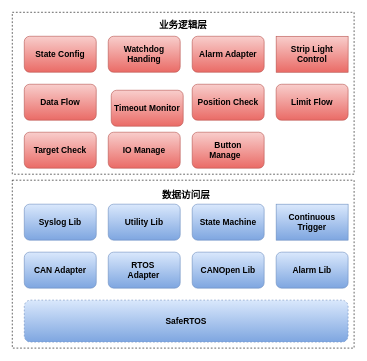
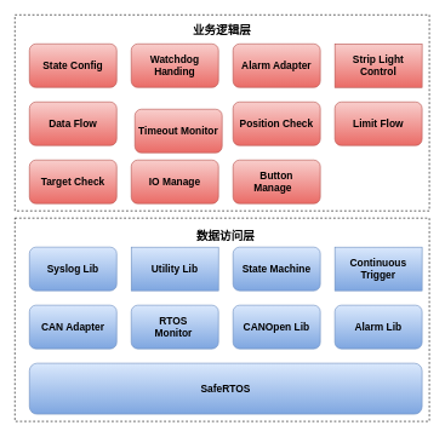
  <mxCell id="0" />
  <mxCell id="1" parent="0" />
  <mxCell id="2" value="" style="rounded=0;whiteSpace=wrap;html=1;dashed=1;" parent="1" vertex="1"><mxGeometry x="20" y="300" width="570" height="280" as="geometry" /></mxCell>
- <mxCell id="3" value="SafeRTOS" style="rounded=1;whiteSpace=wrap;html=1;fontStyle=1;fontSize=14;align=center;fillColor=#dae8fc;strokeColor=#6c8ebf;gradientColor=#7ea6e0;dashed=1;" parent="1" vertex="1"><mxGeometry x="40" y="500" width="540" height="70" as="geometry" /></mxCell>
+ <mxCell id="3" value="SafeRTOS" style="rounded=1;whiteSpace=wrap;html=1;fontStyle=1;fontSize=14;align=center;fillColor=#dae8fc;strokeColor=#6c8ebf;gradientColor=#7ea6e0;" parent="1" vertex="1"><mxGeometry x="40" y="500" width="540" height="70" as="geometry" /></mxCell>
  <mxCell id="4" value="CAN Adapter" style="rounded=1;whiteSpace=wrap;html=1;fontStyle=1;fontSize=14;align=center;fillColor=#dae8fc;strokeColor=#6c8ebf;gradientColor=#7ea6e0;" parent="1" vertex="1"><mxGeometry x="40" y="420" width="120" height="60" as="geometry" /></mxCell>
  <mxCell id="5" value="CANOpen Lib" style="rounded=1;whiteSpace=wrap;html=1;fontStyle=1;fontSize=14;align=center;fillColor=#dae8fc;strokeColor=#6c8ebf;gradientColor=#7ea6e0;" parent="1" vertex="1"><mxGeometry x="320" y="420" width="120" height="60" as="geometry" /></mxCell>
- <mxCell id="6" value="RTOS&amp;nbsp; &amp;nbsp;Adapter&lt;span style=&quot;white-space: pre; font-size: 14px;&quot;&gt;&#09;&lt;/span&gt;" style="rounded=1;whiteSpace=wrap;html=1;fontStyle=1;fontSize=14;align=center;fillColor=#dae8fc;strokeColor=#6c8ebf;gradientColor=#7ea6e0;" parent="1" vertex="1"><mxGeometry x="180" y="420" width="120" height="60" as="geometry" /></mxCell>
+ <mxCell id="6" value="RTOS&amp;nbsp; &amp;nbsp;Monitor&lt;span style=&quot;white-space: pre; font-size: 14px;&quot;&gt;&#09;&lt;/span&gt;" style="rounded=1;whiteSpace=wrap;html=1;fontStyle=1;fontSize=14;align=center;fillColor=#dae8fc;strokeColor=#6c8ebf;gradientColor=#7ea6e0;" parent="1" vertex="1"><mxGeometry x="180" y="420" width="120" height="60" as="geometry" /></mxCell>
  <mxCell id="7" value="Alarm Lib" style="rounded=1;whiteSpace=wrap;html=1;fontStyle=1;fontSize=14;align=center;fillColor=#dae8fc;strokeColor=#6c8ebf;gradientColor=#7ea6e0;" parent="1" vertex="1"><mxGeometry x="460" y="420" width="120" height="60" as="geometry" /></mxCell>
  <mxCell id="8" value="Syslog Lib" style="rounded=1;whiteSpace=wrap;html=1;fontStyle=1;fontSize=14;align=center;fillColor=#dae8fc;strokeColor=#6c8ebf;gradientColor=#7ea6e0;" parent="1" vertex="1"><mxGeometry x="40" y="340" width="120" height="60" as="geometry" /></mxCell>
- <mxCell id="9" value="Utility Lib" style="rounded=1;whiteSpace=wrap;html=1;fontStyle=1;fontSize=14;align=center;fillColor=#dae8fc;strokeColor=#6c8ebf;gradientColor=#7ea6e0;" parent="1" vertex="1"><mxGeometry x="180" y="340" width="120" height="60" as="geometry" /></mxCell>
+ <mxCell id="9" value="Utility Lib" style="whiteSpace=wrap;html=1;fontStyle=1;fontSize=14;align=center;fillColor=#dae8fc;strokeColor=#6c8ebf;gradientColor=#7ea6e0;rounded=0;" parent="1" vertex="1"><mxGeometry x="180" y="340" width="120" height="60" as="geometry" /></mxCell>
  <mxCell id="10" value="State Machine" style="rounded=1;whiteSpace=wrap;html=1;fontStyle=1;fontSize=14;align=center;fillColor=#dae8fc;strokeColor=#6c8ebf;gradientColor=#7ea6e0;" parent="1" vertex="1"><mxGeometry x="320" y="340" width="120" height="60" as="geometry" /></mxCell>
  <mxCell id="11" value="Continuous Trigger" style="whiteSpace=wrap;html=1;fontStyle=1;fontSize=14;align=center;fillColor=#dae8fc;strokeColor=#6c8ebf;gradientColor=#7ea6e0;rounded=0;" parent="1" vertex="1"><mxGeometry x="460" y="340" width="120" height="60" as="geometry" /></mxCell>
  <mxCell id="12" value="数据访问层" style="text;html=1;strokeColor=none;fillColor=none;align=center;verticalAlign=middle;whiteSpace=wrap;rounded=0;strokeWidth=1;fontSize=16;fontStyle=1" parent="1" vertex="1"><mxGeometry x="250" y="310" width="120" height="30" as="geometry" /></mxCell>
  <mxCell id="13" style="edgeStyle=orthogonalEdgeStyle;rounded=0;orthogonalLoop=1;jettySize=auto;html=1;exitX=0.5;exitY=1;exitDx=0;exitDy=0;align=center;fontSize=14;" parent="1" source="12" target="12" edge="1"><mxGeometry relative="1" as="geometry" /></mxCell>
  <mxCell id="14" value="" style="rounded=0;whiteSpace=wrap;html=1;dashed=1;" parent="1" vertex="1"><mxGeometry x="20" y="20" width="570" height="270" as="geometry" /></mxCell>
  <mxCell id="15" value="业务逻辑层" style="text;html=1;strokeColor=none;fillColor=none;align=center;verticalAlign=middle;whiteSpace=wrap;rounded=0;fontSize=16;fontStyle=1" parent="1" vertex="1"><mxGeometry x="250" y="30" width="110" height="20" as="geometry" /></mxCell>
  <mxCell id="16" value="Watchdog Handing" style="rounded=1;whiteSpace=wrap;html=1;fillColor=#f8cecc;gradientColor=#ea6b66;strokeColor=#b85450;fontStyle=1;fontSize=14;" parent="1" vertex="1"><mxGeometry x="180" y="60" width="120" height="60" as="geometry" /></mxCell>
  <mxCell id="17" value="Alarm Adapter" style="rounded=1;whiteSpace=wrap;html=1;fillColor=#f8cecc;gradientColor=#ea6b66;strokeColor=#b85450;fontStyle=1;fontSize=14;" parent="1" vertex="1"><mxGeometry x="320" y="60" width="120" height="60" as="geometry" /></mxCell>
  <mxCell id="18" value="Position Check" style="rounded=1;whiteSpace=wrap;html=1;fillColor=#f8cecc;gradientColor=#ea6b66;strokeColor=#b85450;fontStyle=1;fontSize=14;" parent="1" vertex="1"><mxGeometry x="320" y="140" width="120" height="60" as="geometry" /></mxCell>
  <mxCell id="19" value="Limit Flow" style="rounded=1;whiteSpace=wrap;html=1;fillColor=#f8cecc;gradientColor=#ea6b66;strokeColor=#b85450;fontStyle=1;fontSize=14;" parent="1" vertex="1"><mxGeometry x="460" y="140" width="120" height="60" as="geometry" /></mxCell>
  <mxCell id="20" value="Strip Light Control" style="whiteSpace=wrap;html=1;fillColor=#f8cecc;gradientColor=#ea6b66;strokeColor=#b85450;fontStyle=1;fontSize=14;rounded=0;" parent="1" vertex="1"><mxGeometry x="460" y="60" width="120" height="60" as="geometry" /></mxCell>
  <mxCell id="21" value="Data Flow" style="rounded=1;whiteSpace=wrap;html=1;fillColor=#f8cecc;gradientColor=#ea6b66;strokeColor=#b85450;fontStyle=1;fontSize=14;" parent="1" vertex="1"><mxGeometry x="40" y="140" width="120" height="60" as="geometry" /></mxCell>
  <mxCell id="22" value="Target Check" style="rounded=1;whiteSpace=wrap;html=1;fillColor=#f8cecc;gradientColor=#ea6b66;strokeColor=#b85450;fontStyle=1;fontSize=14;" parent="1" vertex="1"><mxGeometry x="40" y="220" width="120" height="60" as="geometry" /></mxCell>
  <mxCell id="23" value="Timeout Monitor" style="rounded=1;whiteSpace=wrap;html=1;fillColor=#f8cecc;gradientColor=#ea6b66;strokeColor=#b85450;fontStyle=1;fontSize=14;" parent="1" vertex="1"><mxGeometry x="185" y="150" width="120" height="60" as="geometry" /></mxCell>
  <mxCell id="24" value="IO Manage" style="rounded=1;whiteSpace=wrap;html=1;fillColor=#f8cecc;gradientColor=#ea6b66;strokeColor=#b85450;fontStyle=1;fontSize=14;" parent="1" vertex="1"><mxGeometry x="180" y="220" width="120" height="60" as="geometry" /></mxCell>
  <mxCell id="25" value="Button Manage&lt;span style=&quot;white-space: pre; font-size: 14px;&quot;&gt;&#09;&lt;/span&gt;" style="rounded=1;whiteSpace=wrap;html=1;fillColor=#f8cecc;gradientColor=#ea6b66;strokeColor=#b85450;fontStyle=1;fontSize=14;" parent="1" vertex="1"><mxGeometry x="320" y="220" width="120" height="60" as="geometry" /></mxCell>
  <mxCell id="26" value="State Config" style="rounded=1;whiteSpace=wrap;html=1;fillColor=#f8cecc;gradientColor=#ea6b66;strokeColor=#b85450;fontStyle=1;fontSize=14;" parent="1" vertex="1"><mxGeometry x="40" y="60" width="120" height="60" as="geometry" /></mxCell>
